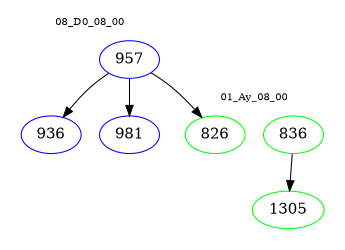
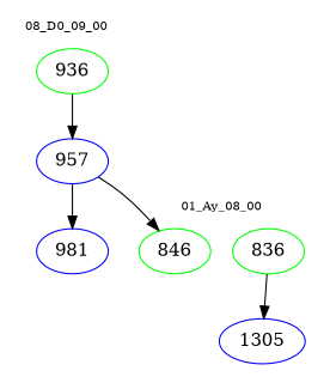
  digraph {
    node [color=green]
    edge [color=black]
    n1 [label=836]
-   n2 [label=826]
-   n3 [label=1305]
+   n2 [label=846]
+   n3 [color=blue label=1305]
    n4 [color=blue label=957]
-   n5 [color=blue label=936]
+   n5 [label=936]
    n6 [color=blue label=981]
    subgraph cluster_1 {
      color=white
      fontsize=10
      label="01_Ay_08_00"
      n1
      n2
      n3
    }
    subgraph cluster_2 {
      color=white
      fontsize=10
-     label="08_D0_08_00"
+     label="08_D0_09_00"
      n4
      n5
      n6
    }
    n1 -> n3
    n4 -> n2
-   n4 -> n5
+   n5 -> n4
    n4 -> n6
  }
